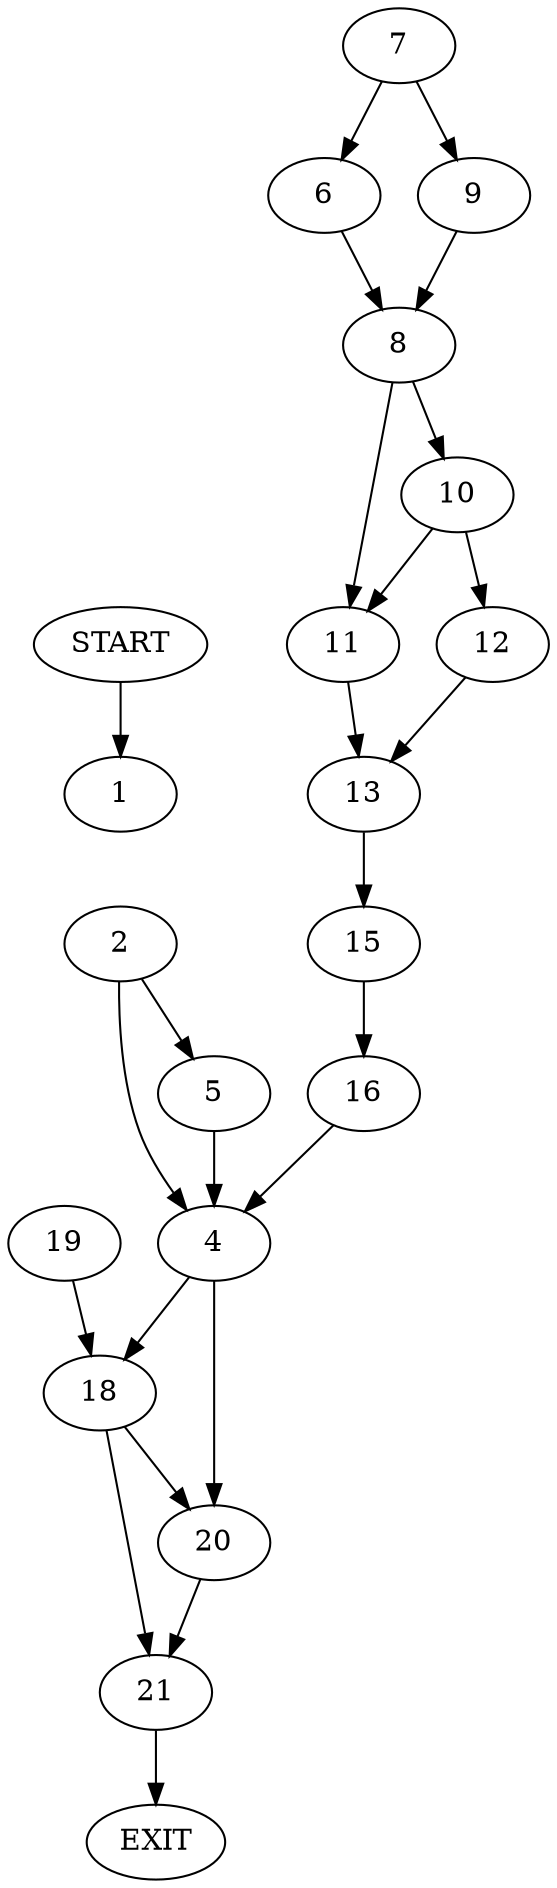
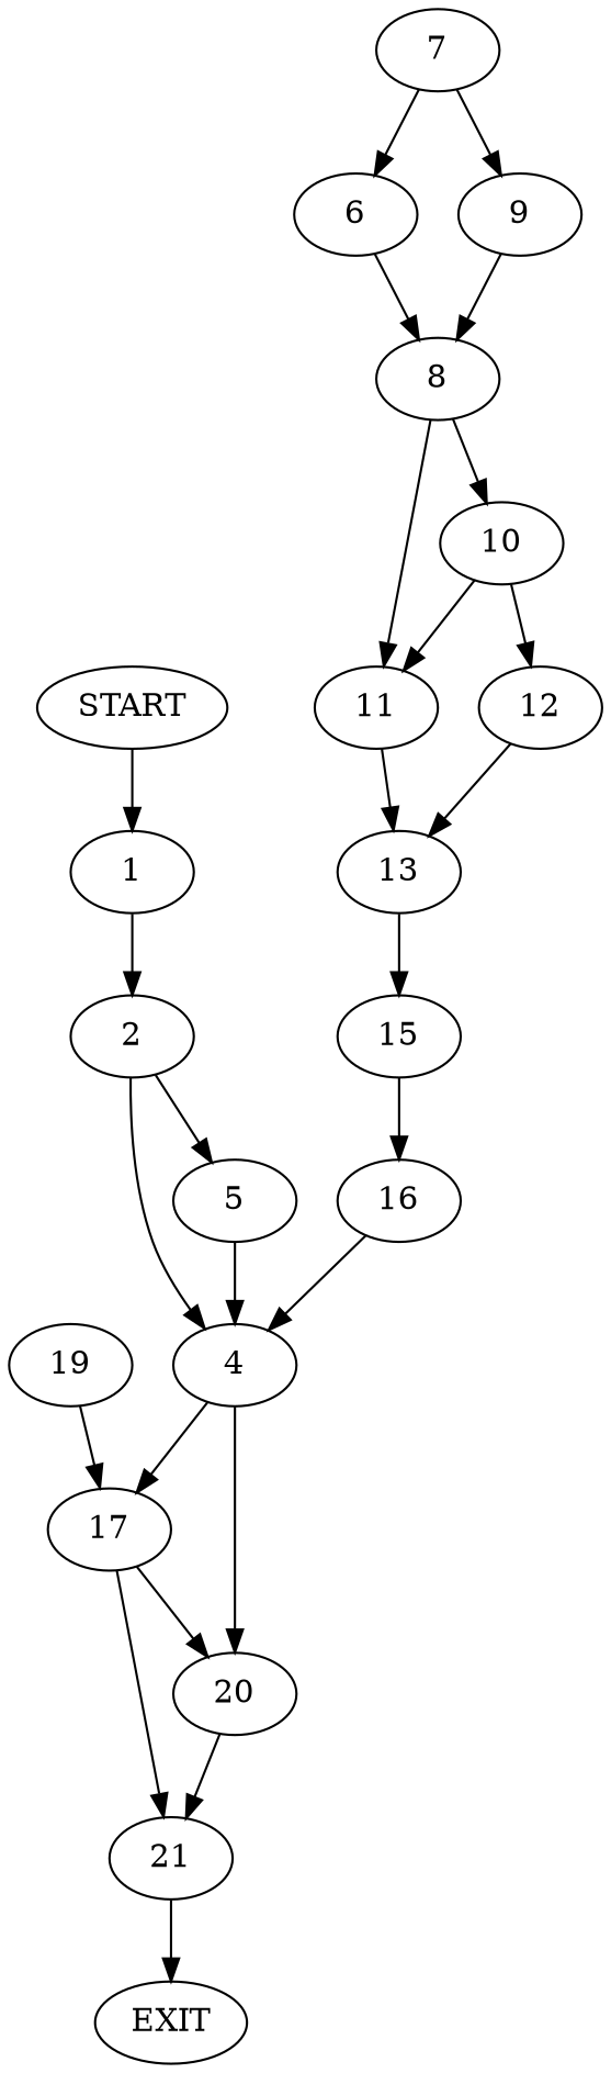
  digraph {
    n1 [label=START]
    1
    2
    n4 [label=EXIT]
    4
    5
-   18
+   18 [label=17]
    20
    6
    8
    7
    9
    21
    19
    10
    11
    12
    13
    15
    16
    n1 -> 1
+   1 -> 2
    2 -> 4
    2 -> 5
    4 -> 18
    4 -> 20
    5 -> 4
    18 -> 20
    18 -> 21
    20 -> 21
    6 -> 8
    8 -> 10
    8 -> 11
    7 -> 6
    7 -> 9
    9 -> 8
    21 -> n4
    19 -> 18
    10 -> 11
    10 -> 12
    11 -> 13
    12 -> 13
    13 -> 15
    15 -> 16
    16 -> 4
  }
